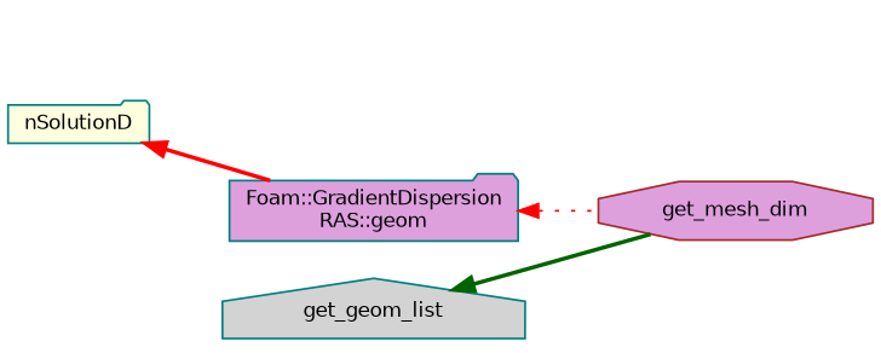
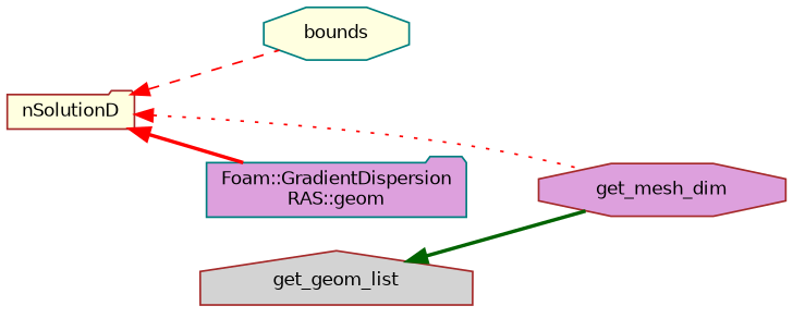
  digraph {
    rankdir=LR
    node [color=teal fillcolor=lightyellow fontname=Helvetica fontsize=10 shape=folder style=filled]
    edge [color=red dir=back fontname=Helvetica fontsize=10 labelfontname=Helvetica labelfontsize=10 style=bold]
-   n1 [fontcolor=black height=0.2 label=nSolutionD width=0.4]
+   n1 [color=brown fontcolor=black height=0.2 label=nSolutionD width=0.4]
+   n2 [height=0.2 label=bounds shape=octagon width=0.4]
    n3 [color=brown fillcolor=plum height=0.2 label=get_mesh_dim shape=octagon width=0.4]
    n4 [fillcolor=plum height=0.2 label="Foam::GradientDispersion\lRAS::geom" width=0.4]
-   n5 [fillcolor=lightgrey height=0.2 label=get_geom_list shape=house width=0.4]
-   n4 -> n3 [style=dotted]
+   n5 [color=brown fillcolor=lightgrey height=0.2 label=get_geom_list shape=house width=0.4]
+   n1 -> n2 [style=dashed]
+   n1 -> n3 [style=dotted]
    n1 -> n4
    n5 -> n3 [color=darkgreen]
  }
